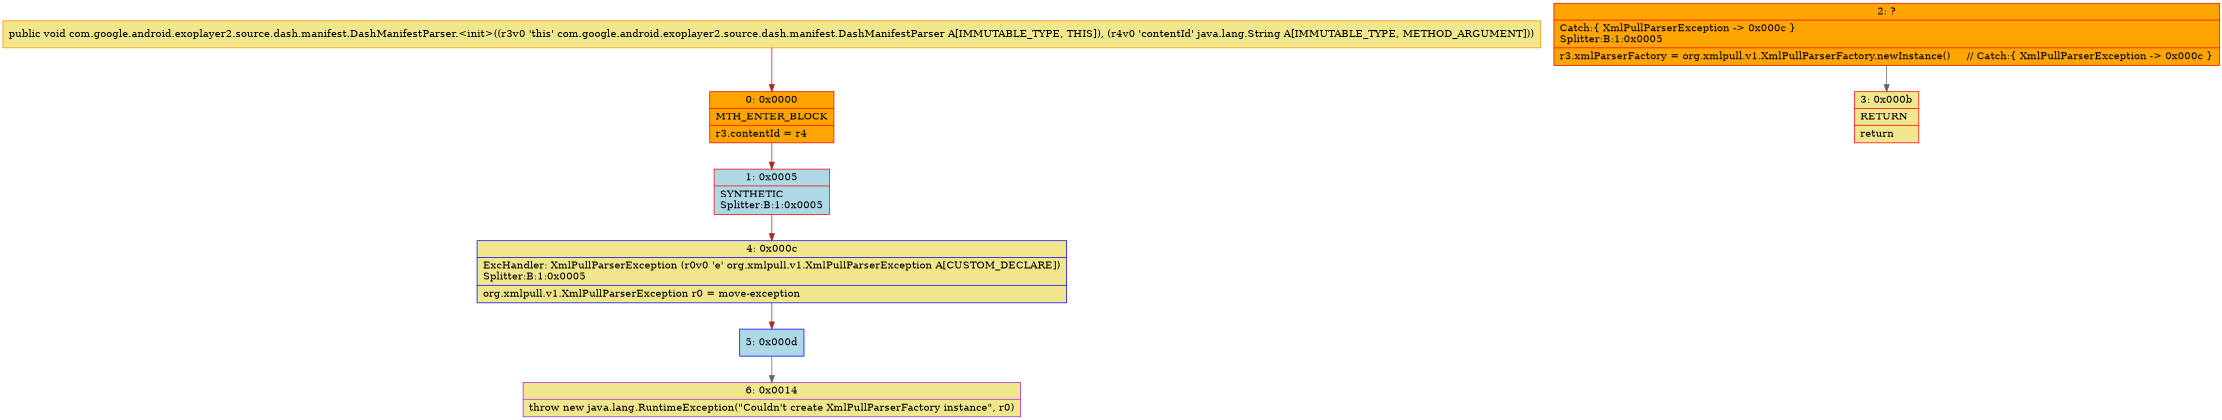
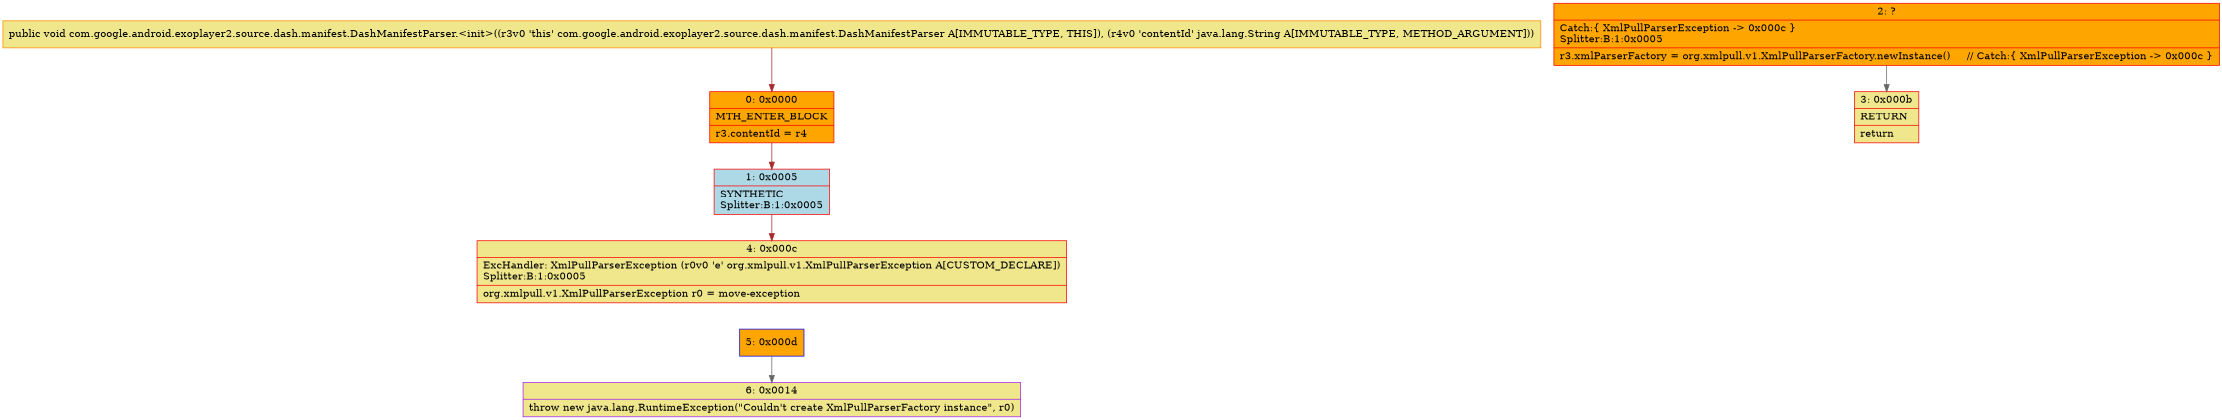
  digraph {
    node [color=red fillcolor=khaki shape=record style=filled]
    edge [color=brown]
    n1 [fillcolor=orange label="{0\:\ 0x0000|MTH_ENTER_BLOCK\l|r3.contentId = r4\l}"]
    n2 [fillcolor=lightblue label="{1\:\ 0x0005|SYNTHETIC\lSplitter:B:1:0x0005\l}"]
-   n3 [color=blue label="{4\:\ 0x000c|ExcHandler: XmlPullParserException (r0v0 'e' org.xmlpull.v1.XmlPullParserException A[CUSTOM_DECLARE])\lSplitter:B:1:0x0005\l|org.xmlpull.v1.XmlPullParserException r0 = move\-exception\l}"]
+   n3 [label="{4\:\ 0x000c|ExcHandler: XmlPullParserException (r0v0 'e' org.xmlpull.v1.XmlPullParserException A[CUSTOM_DECLARE])\lSplitter:B:1:0x0005\l|org.xmlpull.v1.XmlPullParserException r0 = move\-exception\l}"]
    n4 [fillcolor=orange label="{2\:\ ?|Catch:\{ XmlPullParserException \-\> 0x000c \}\lSplitter:B:1:0x0005\l|r3.xmlParserFactory = org.xmlpull.v1.XmlPullParserFactory.newInstance()     \/\/ Catch:\{ XmlPullParserException \-\> 0x000c \}\l}"]
    n5 [label="{3\:\ 0x000b|RETURN\l|return\l}"]
-   n6 [color=blue fillcolor=lightblue label="{5\:\ 0x000d}"]
+   n6 [color=blue fillcolor=orange label="{5\:\ 0x000d}"]
    n7 [color=purple label="{6\:\ 0x0014|throw new java.lang.RuntimeException(\"Couldn't create XmlPullParserFactory instance\", r0)\l}"]
    n8 [color=darkorange label="{public void com.google.android.exoplayer2.source.dash.manifest.DashManifestParser.\<init\>((r3v0 'this' com.google.android.exoplayer2.source.dash.manifest.DashManifestParser A[IMMUTABLE_TYPE, THIS]), (r4v0 'contentId' java.lang.String A[IMMUTABLE_TYPE, METHOD_ARGUMENT])) }"]
    n1 -> n2
    n2 -> n3
-   n3 -> n6
    n4 -> n5 [color=gray40]
    n6 -> n7 [color=gray40]
    n8 -> n1
  }
